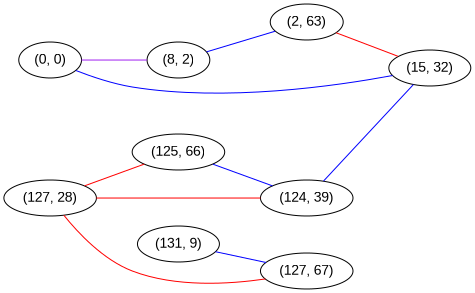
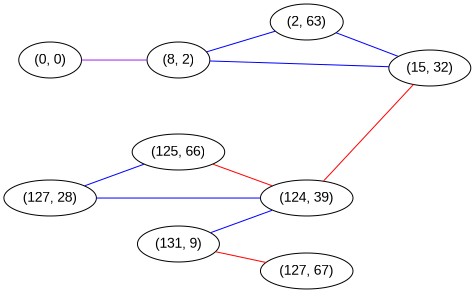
  graph {
    fontname="Liberation Sans"
    rankdir=LR
    node [fontname="Liberation Sans"]
    edge [color=blue fontname="Liberation Sans" weight=1]
    "(0, 0)"
    "(8, 2)"
    "(2, 63)"
    n4 [label="(15, 32)"]
    n5 [label="(127, 28)"]
    "(125, 66)"
    "(127, 67)"
    "(124, 39)"
    "(131, 9)"
    "(0, 0)" -- "(8, 2)" [color=purple weight=4]
    "(8, 2)" -- "(2, 63)"
-   "(0, 0)" -- n4 [weight=3]
-   "(2, 63)" -- n4 [color=red weight=3]
-   n5 -- "(125, 66)" [color=red]
-   n5 -- "(127, 67)" [color=red]
-   n5 -- "(124, 39)" [color=red weight=3]
-   "(125, 66)" -- "(124, 39)" [weight=3]
-   "(124, 39)" -- n4
-   "(131, 9)" -- "(127, 67)"
+   "(8, 2)" -- n4 [weight=3]
+   "(2, 63)" -- n4 [weight=3]
+   n5 -- "(125, 66)"
+   n5 -- "(124, 39)" [weight=3]
+   "(125, 66)" -- "(124, 39)" [color=red weight=3]
+   "(124, 39)" -- n4 [color=red]
+   "(131, 9)" -- "(127, 67)" [color=red]
+   "(131, 9)" -- "(124, 39)" [weight=3]
  }
